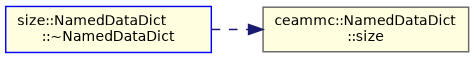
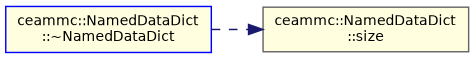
  digraph {
    rankdir=LR
    node [fillcolor=lightyellow fontname=Helvetica fontsize=10 shape=record style=filled]
-   n1 [color=blue fontcolor=black height=0.2 label="size::NamedDataDict\l::~NamedDataDict" width=0.4]
+   n1 [color=blue fontcolor=black height=0.2 label="ceammc::NamedDataDict\l::~NamedDataDict" width=0.4]
    n2 [color=gray40 height=0.2 label="ceammc::NamedDataDict\l::size" width=0.4]
    n1 -> n2 [color=midnightblue fontname=Helvetica fontsize=10 labelfontname=Helvetica labelfontsize=10 style=dashed]
  }
